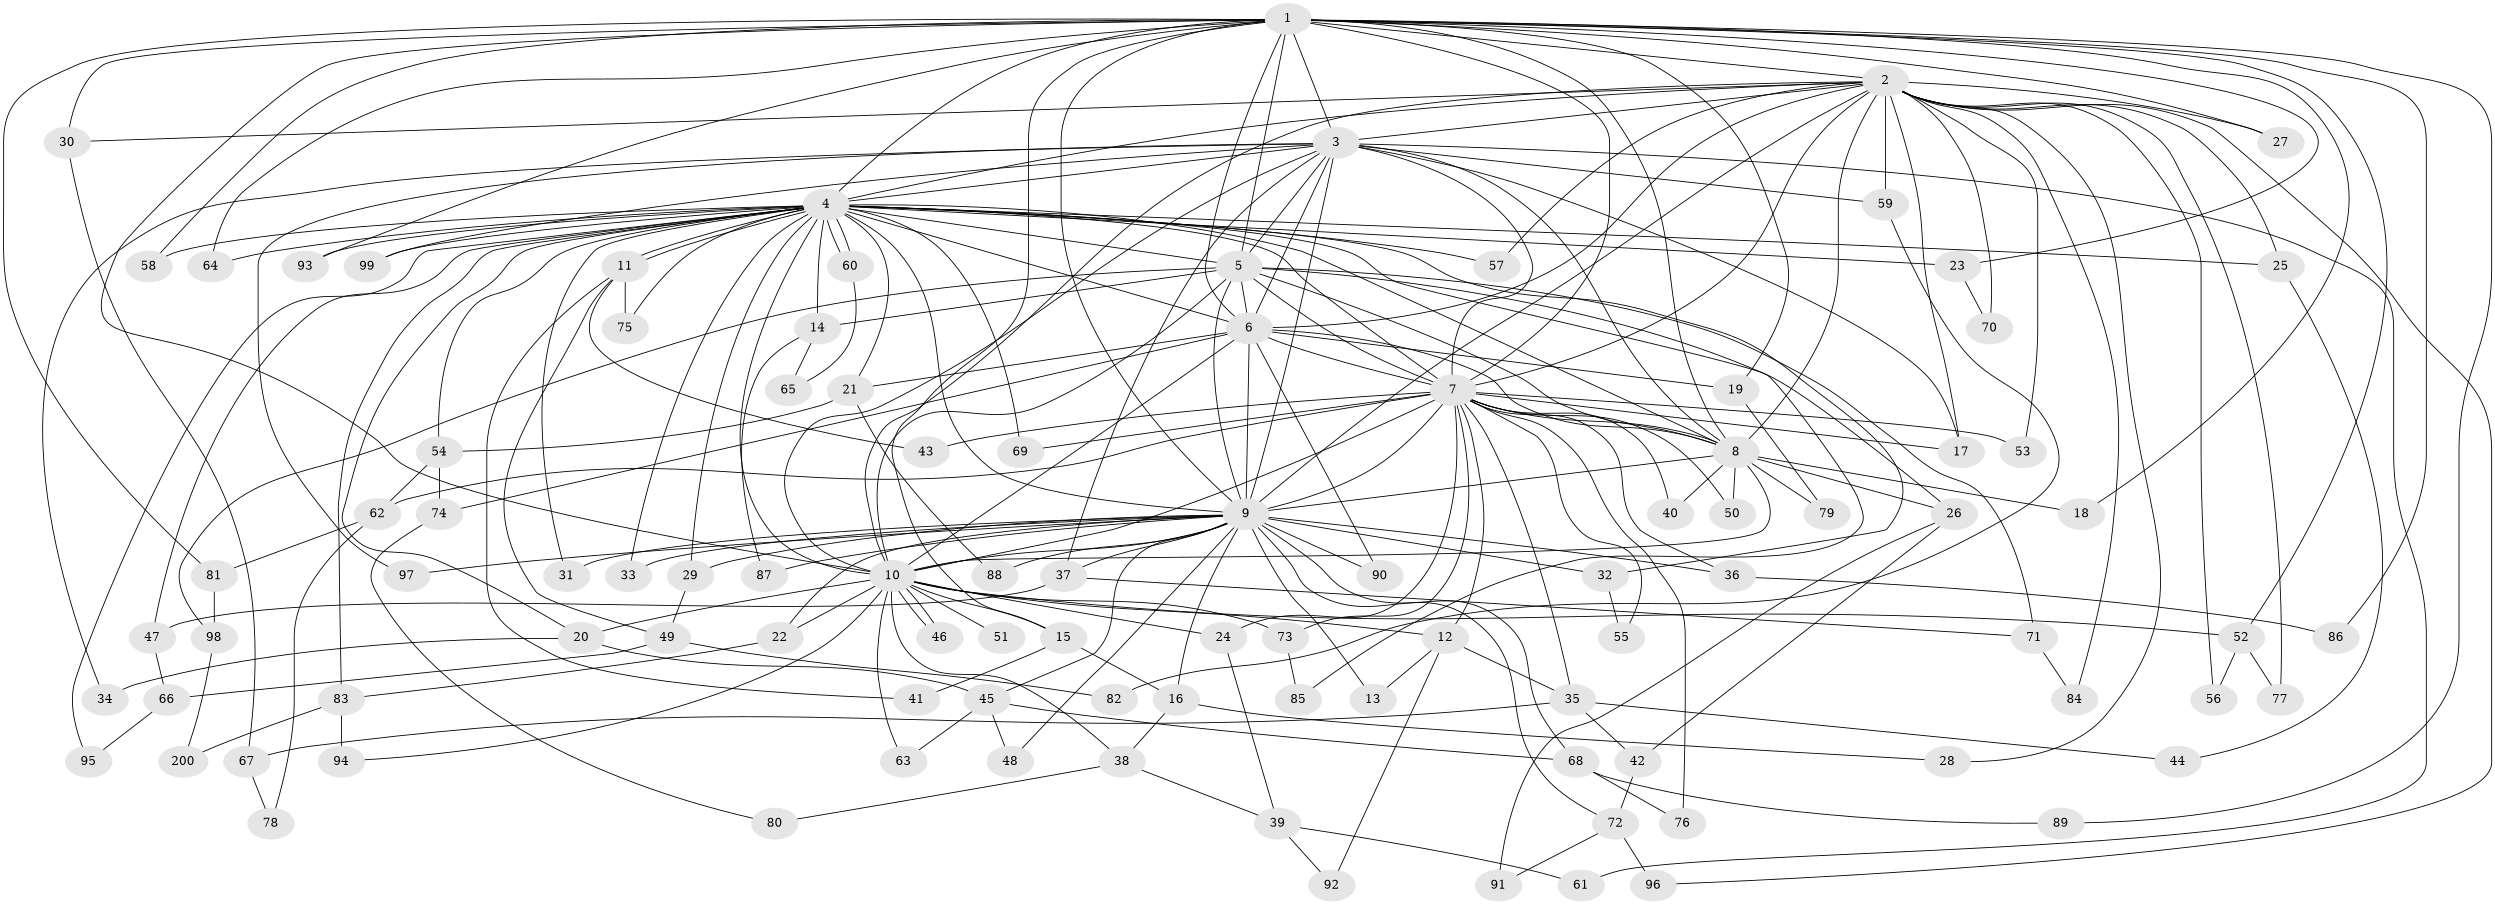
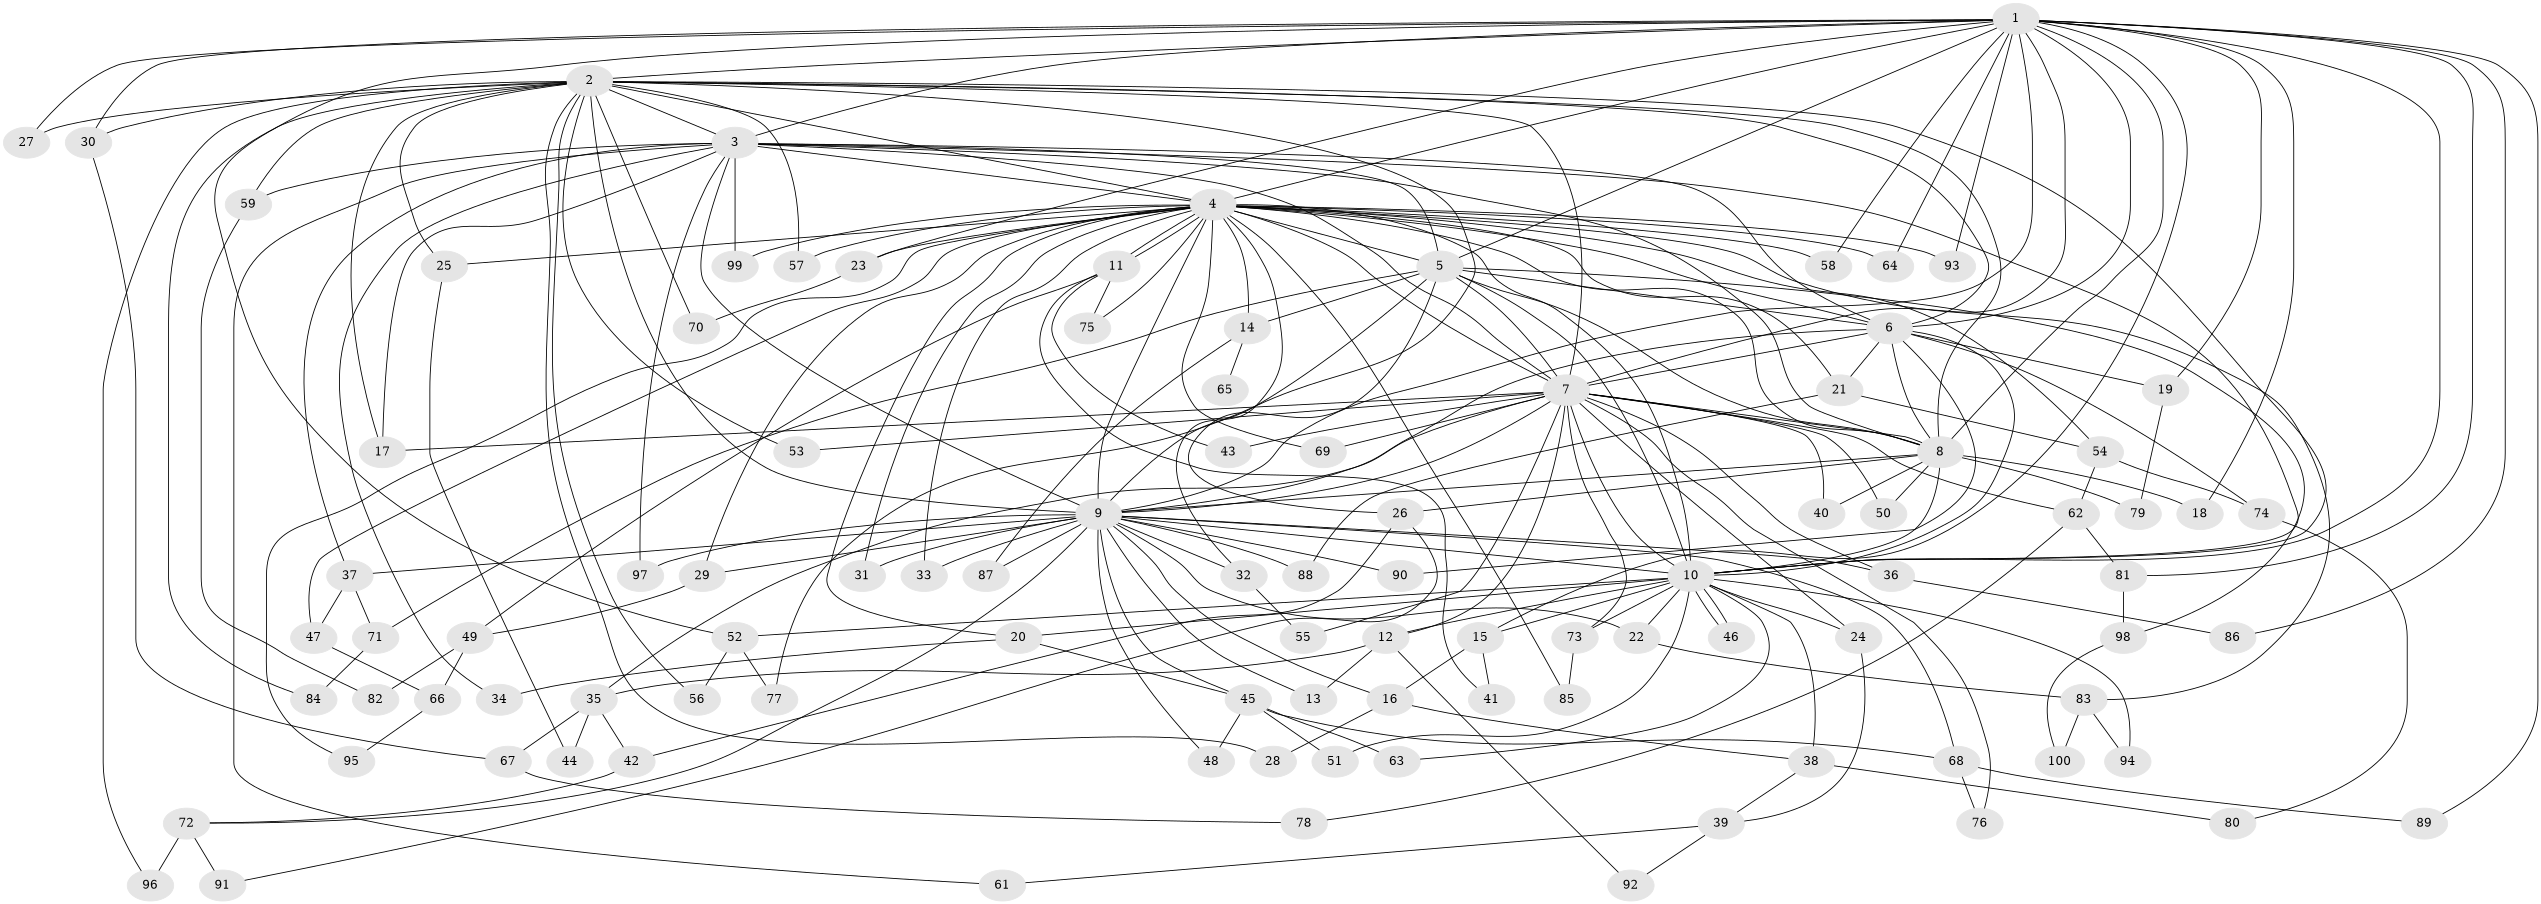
  graph {
    node [color=gray90 style=filled]
    1
    2
    3
    4
    5
    6
    7
    8
    9
    10
    15
    18
    19
    23
    27
    30
    52
    58
    64
    81
    86
    89
    93
    25
    28
    53
    56
    57
    59
    70
    77
    84
    96
    17
    34
    37
    61
    97
    99
    11
    14
    20
    21
    29
    31
    32
    33
    47
    54
-   60
    69
    75
    83
    85
    95
    26
    71
    98
    74
    90
    12
    24
    35
    36
    40
    43
    50
    55
    62
    73
    76
    79
    13
    16
    22
    45
    48
    68
    72
    87
    88
    38
    46
    51
    63
    94
    41
    67
    44
    82
    49
    65
    66
-   100 [label=200]
+   100
    42
    91
    80
    92
    39
    78
    1 -- 2
    1 -- 3
    1 -- 4
    1 -- 5
    1 -- 6
    1 -- 7
    1 -- 8
    1 -- 9
    1 -- 10
    1 -- 15
    1 -- 18
    1 -- 19
    1 -- 23
    1 -- 27
    1 -- 30
    1 -- 52
    1 -- 58
    1 -- 64
    1 -- 81
    1 -- 86
    1 -- 89
    1 -- 93
    2 -- 3
    2 -- 4
    2 -- 6
    2 -- 7
    2 -- 8
    2 -- 9
    2 -- 10
    2 -- 27
    2 -- 30
    2 -- 25
    2 -- 28
    2 -- 53
    2 -- 56
    2 -- 57
    2 -- 59
    2 -- 70
    2 -- 77
    2 -- 84
    2 -- 96
    2 -- 17
    3 -- 4
    3 -- 5
    3 -- 6
    3 -- 7
    3 -- 8
    3 -- 9
    3 -- 10
    3 -- 59
    3 -- 17
    3 -- 34
    3 -- 37
    3 -- 61
    3 -- 97
    3 -- 99
    4 -- 5
    4 -- 6
    4 -- 7
    4 -- 8
    4 -- 9
    4 -- 10
    4 -- 23
    4 -- 58
    4 -- 64
    4 -- 93
    4 -- 25
    4 -- 57
    4 -- 99
    4 -- 11
    4 -- 11
    4 -- 14
    4 -- 20
    4 -- 21
    4 -- 29
    4 -- 31
    4 -- 32
    4 -- 33
    4 -- 47
    4 -- 54
-   4 -- 60
-   4 -- 60
    4 -- 69
    4 -- 75
    4 -- 83
    4 -- 85
    4 -- 95
    5 -- 6
    5 -- 7
    5 -- 8
    5 -- 9
    5 -- 10
    5 -- 14
    5 -- 26
    5 -- 71
    5 -- 98
    6 -- 7
    6 -- 8
    6 -- 9
    6 -- 10
    6 -- 19
    6 -- 21
    6 -- 74
    6 -- 90
    7 -- 8
    7 -- 9
    7 -- 10
    7 -- 53
    7 -- 17
    7 -- 69
    7 -- 12
    7 -- 24
    7 -- 35
    7 -- 36
    7 -- 40
    7 -- 43
    7 -- 50
    7 -- 55
    7 -- 62
    7 -- 73
    7 -- 76
    8 -- 9
    8 -- 10
    8 -- 18
    8 -- 26
    8 -- 40
    8 -- 50
    8 -- 79
    9 -- 10
    9 -- 37
    9 -- 97
    9 -- 29
    9 -- 31
    9 -- 32
    9 -- 33
    9 -- 90
    9 -- 36
    9 -- 13
    9 -- 16
    9 -- 22
    9 -- 45
    9 -- 48
    9 -- 68
    9 -- 72
    9 -- 87
    9 -- 88
    10 -- 15
    10 -- 52
    10 -- 20
    10 -- 12
    10 -- 24
    10 -- 73
    10 -- 22
    10 -- 38
    10 -- 46
    10 -- 46
    10 -- 51
    10 -- 63
    10 -- 94
    15 -- 16
    15 -- 41
    19 -- 79
    23 -- 70
    30 -- 67
    52 -- 56
    52 -- 77
    81 -- 98
    25 -- 44
    59 -- 82
    37 -- 47
    37 -- 71
    11 -- 75
    11 -- 43
    11 -- 41
    11 -- 49
    14 -- 87
    14 -- 65
    20 -- 34
    20 -- 45
    21 -- 54
    21 -- 88
    29 -- 49
    32 -- 55
    47 -- 66
    54 -- 74
    54 -- 62
-   60 -- 65
    83 -- 94
    83 -- 100
    26 -- 42
    26 -- 91
    71 -- 84
    98 -- 100
    74 -- 80
    12 -- 35
    12 -- 13
    12 -- 92
    24 -- 39
    35 -- 67
    35 -- 44
    35 -- 42
    36 -- 86
    62 -- 81
    62 -- 78
    73 -- 85
    16 -- 28
    16 -- 38
    22 -- 83
    45 -- 48
    45 -- 68
+   45 -- 51
    45 -- 63
    68 -- 89
    68 -- 76
    72 -- 96
    72 -- 91
    38 -- 80
    38 -- 39
    67 -- 78
    49 -- 82
    49 -- 66
    66 -- 95
    42 -- 72
    39 -- 61
    39 -- 92
  }
